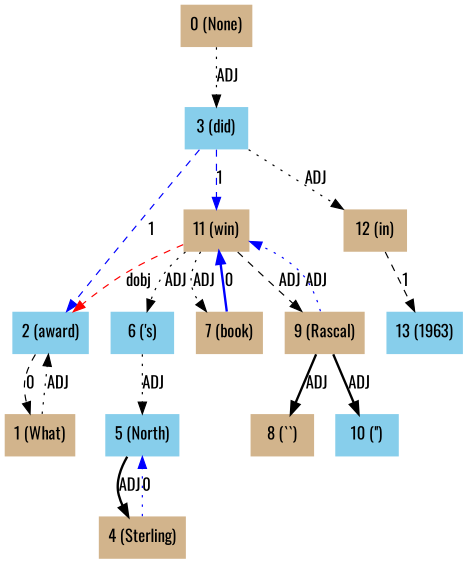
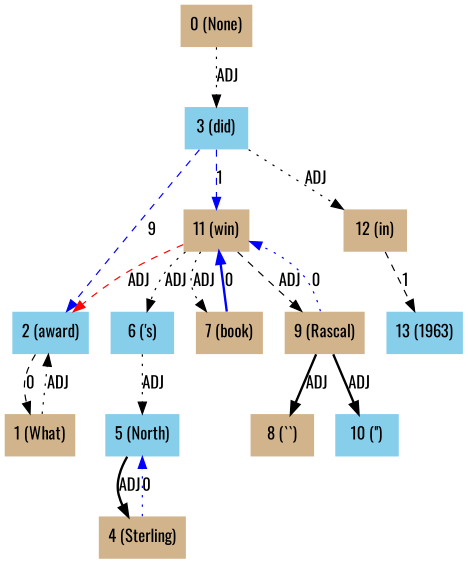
  digraph {
    fontname=Oswald
    node [color=brown fillcolor=tan fontname=Oswald shape=plaintext style=filled]
    edge [dir=forward fontname=Oswald style=dotted]
    n1 [color=purple label="0 (None)"]
    n2 [color=darkorange fillcolor=skyblue label="3 (did)"]
    n3 [color=purple fillcolor=skyblue label="2 (award)"]
    n4 [color=purple label="11 (win)"]
    n5 [label="12 (in)"]
    n6 [color=darkorange label="1 (What)"]
    n7 [color=purple fillcolor=skyblue label="6 ('s)"]
    n8 [label="7 (book)"]
    n9 [label="9 (Rascal)"]
    n10 [fillcolor=skyblue label="13 (1963)"]
    n11 [fillcolor=skyblue label="5 (North)"]
    n12 [color=purple label="8 (``)"]
    n13 [color=darkorange fillcolor=skyblue label="10 ('')"]
    n14 [label="4 (Sterling)"]
    n1 -> n2 [label=ADJ]
-   n2 -> n3 [color=blue label=1 style=dashed]
+   n2 -> n3 [color=blue label=9 style=dashed]
    n2 -> n4 [color=blue label=1 style=dashed]
    n2 -> n5 [label=ADJ]
    n3 -> n6 [color=black label=0 style=dashed]
-   n4 -> n3 [color=red label=dobj style=dashed]
+   n4 -> n3 [color=red label=ADJ style=dashed]
    n4 -> n7 [label=ADJ]
    n4 -> n8 [label=ADJ]
    n4 -> n9 [label=ADJ style=dashed]
    n5 -> n10 [label=1 style=dashed]
    n6 -> n3 [label=ADJ]
    n7 -> n11 [label=ADJ]
    n8 -> n4 [color=blue label=0 style=bold]
-   n9 -> n4 [color=blue label=ADJ]
+   n9 -> n4 [color=blue label=0]
    n9 -> n12 [label=ADJ style=bold]
    n9 -> n13 [label=ADJ style=bold]
    n11 -> n14 [label=ADJ style=bold]
    n14 -> n11 [color=blue label=0]
  }
